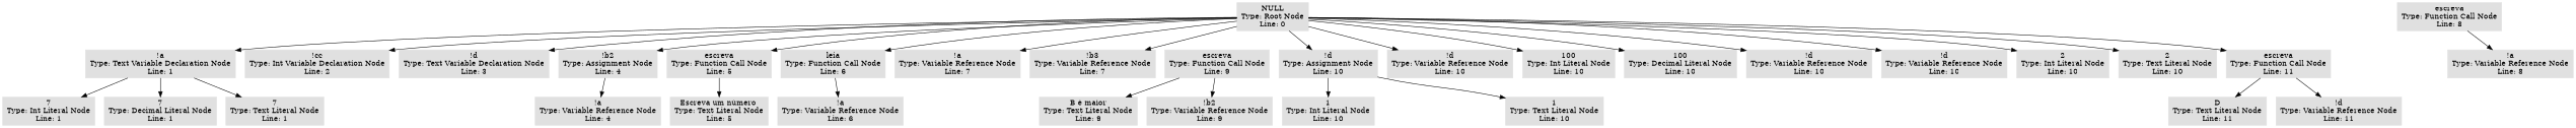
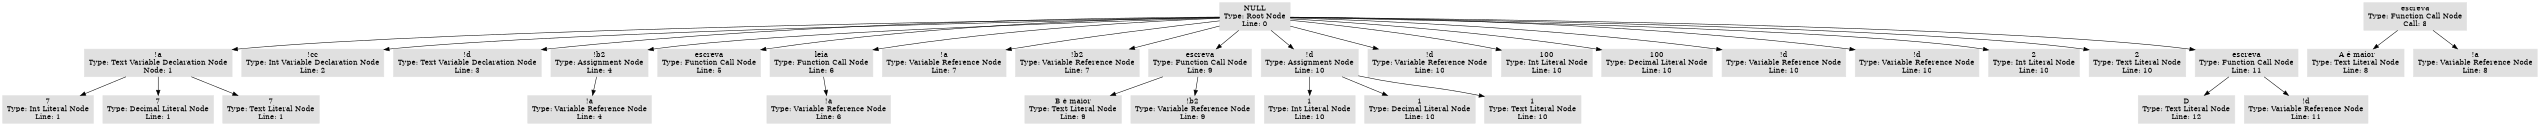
  digraph {
    node [color="#E0E0E0" shape=box style=filled]
    n1 [label="NULL\nType: Root Node\nLine: 0"]
-   n2 [label="!a\nType: Text Variable Declaration Node\nLine: 1"]
+   n2 [label="!a\nType: Text Variable Declaration Node\nNode: 1"]
    n3 [label="!cc\nType: Int Variable Declaration Node\nLine: 2"]
    n4 [label="!d\nType: Text Variable Declaration Node\nLine: 3"]
    n5 [label="!b2\nType: Assignment Node\nLine: 4"]
    n6 [label="escreva\nType: Function Call Node\nLine: 5"]
    n7 [label="leia\nType: Function Call Node\nLine: 6"]
    n8 [label="!a\nType: Variable Reference Node\nLine: 7"]
-   n9 [label="!b3\nType: Variable Reference Node\nLine: 7"]
+   n9 [label="!b2\nType: Variable Reference Node\nLine: 7"]
    n10 [label="escreva\nType: Function Call Node\nLine: 9"]
    n11 [label="!d\nType: Assignment Node\nLine: 10"]
    n12 [label="!d\nType: Variable Reference Node\nLine: 10"]
    n13 [label="100\nType: Int Literal Node\nLine: 10"]
    n14 [label="100\nType: Decimal Literal Node\nLine: 10"]
    n15 [label="!d\nType: Variable Reference Node\nLine: 10"]
    n16 [label="!d\nType: Variable Reference Node\nLine: 10"]
    n17 [label="2\nType: Int Literal Node\nLine: 10"]
    n18 [label="2\nType: Text Literal Node\nLine: 10"]
    n19 [label="escreva\nType: Function Call Node\nLine: 11"]
    n20 [label="7\nType: Int Literal Node\nLine: 1"]
    n21 [label="7\nType: Decimal Literal Node\nLine: 1"]
    n22 [label="7\nType: Text Literal Node\nLine: 1"]
    n23 [label="!a\nType: Variable Reference Node\nLine: 4"]
-   n24 [label="Escreva um número \nType: Text Literal Node\nLine: 5"]
    n25 [label="!a\nType: Variable Reference Node\nLine: 6"]
-   n26 [label="escreva\nType: Function Call Node\nLine: 8"]
+   n26 [label="escreva\nType: Function Call Node\nCall: 8"]
+   n27 [label=" A é maior\nType: Text Literal Node\nLine: 8"]
    n28 [label="!a\nType: Variable Reference Node\nLine: 8"]
    n29 [label="B é maior\nType: Text Literal Node\nLine: 9"]
    n30 [label="!b2\nType: Variable Reference Node\nLine: 9"]
    n31 [label="1\nType: Int Literal Node\nLine: 10"]
+   n32 [label="1\nType: Decimal Literal Node\nLine: 10"]
    n33 [label="1\nType: Text Literal Node\nLine: 10"]
-   n34 [label="D\nType: Text Literal Node\nLine: 11"]
+   n34 [label="D\nType: Text Literal Node\nLine: 12"]
    n35 [label="!d\nType: Variable Reference Node\nLine: 11"]
    n1 -> n2
    n1 -> n3
    n1 -> n4
    n1 -> n5
    n1 -> n6
    n1 -> n7
    n1 -> n8
    n1 -> n9
+   n1 -> n10
    n1 -> n11
    n1 -> n12
    n1 -> n13
    n1 -> n14
    n1 -> n15
    n1 -> n16
    n1 -> n17
    n1 -> n18
    n1 -> n19
    n2 -> n20
    n2 -> n21
    n2 -> n22
    n5 -> n23
-   n6 -> n24
    n7 -> n25
    n10 -> n29
    n10 -> n30
    n11 -> n31
+   n11 -> n32
    n11 -> n33
    n19 -> n34
    n19 -> n35
+   n26 -> n27
    n26 -> n28
  }
